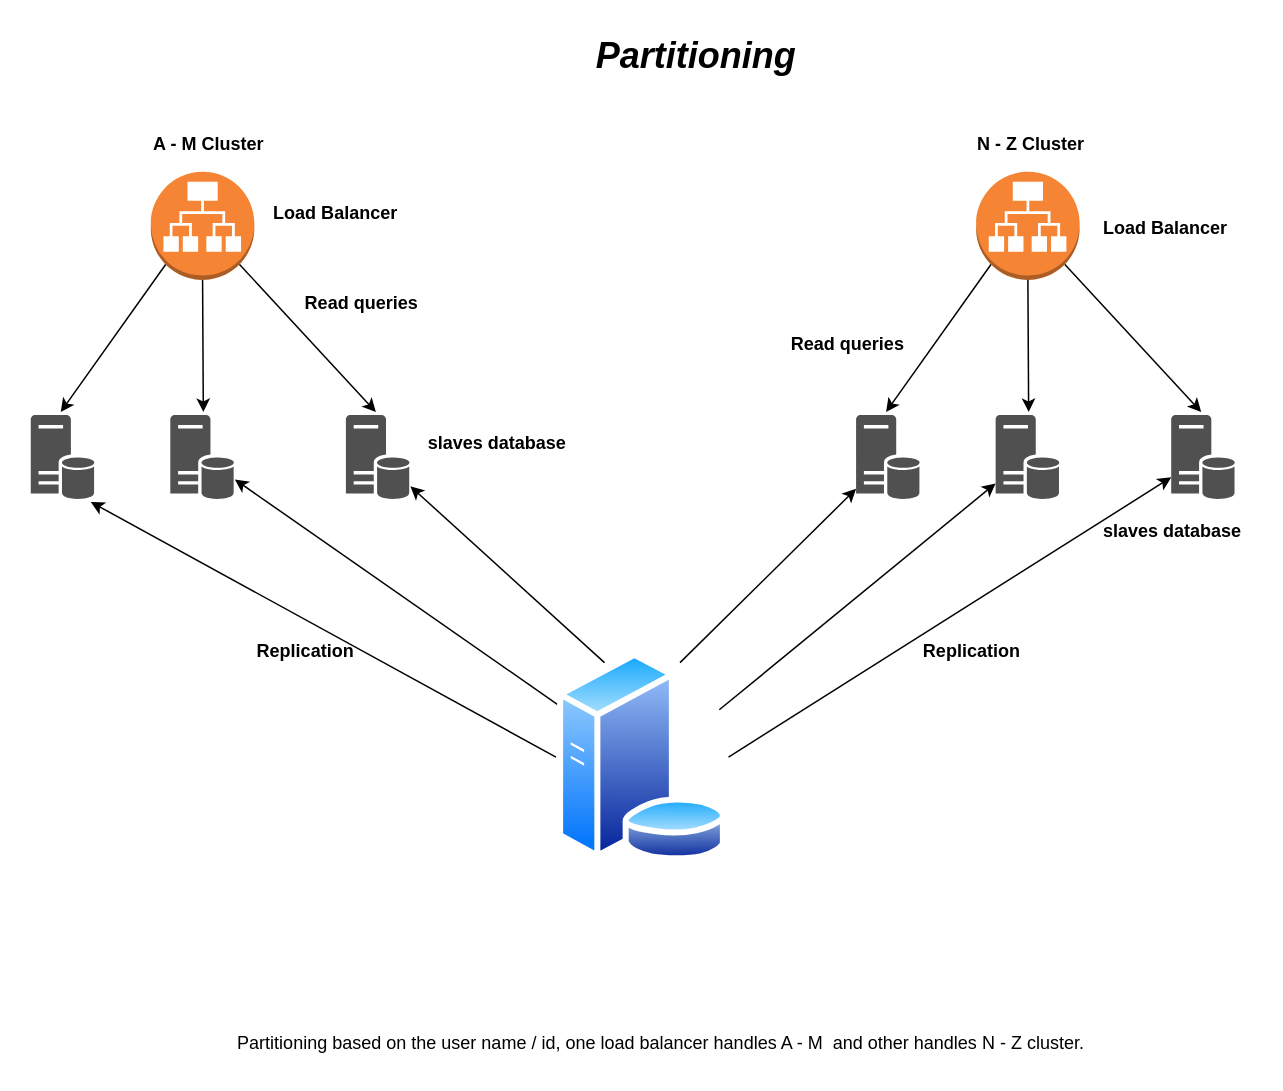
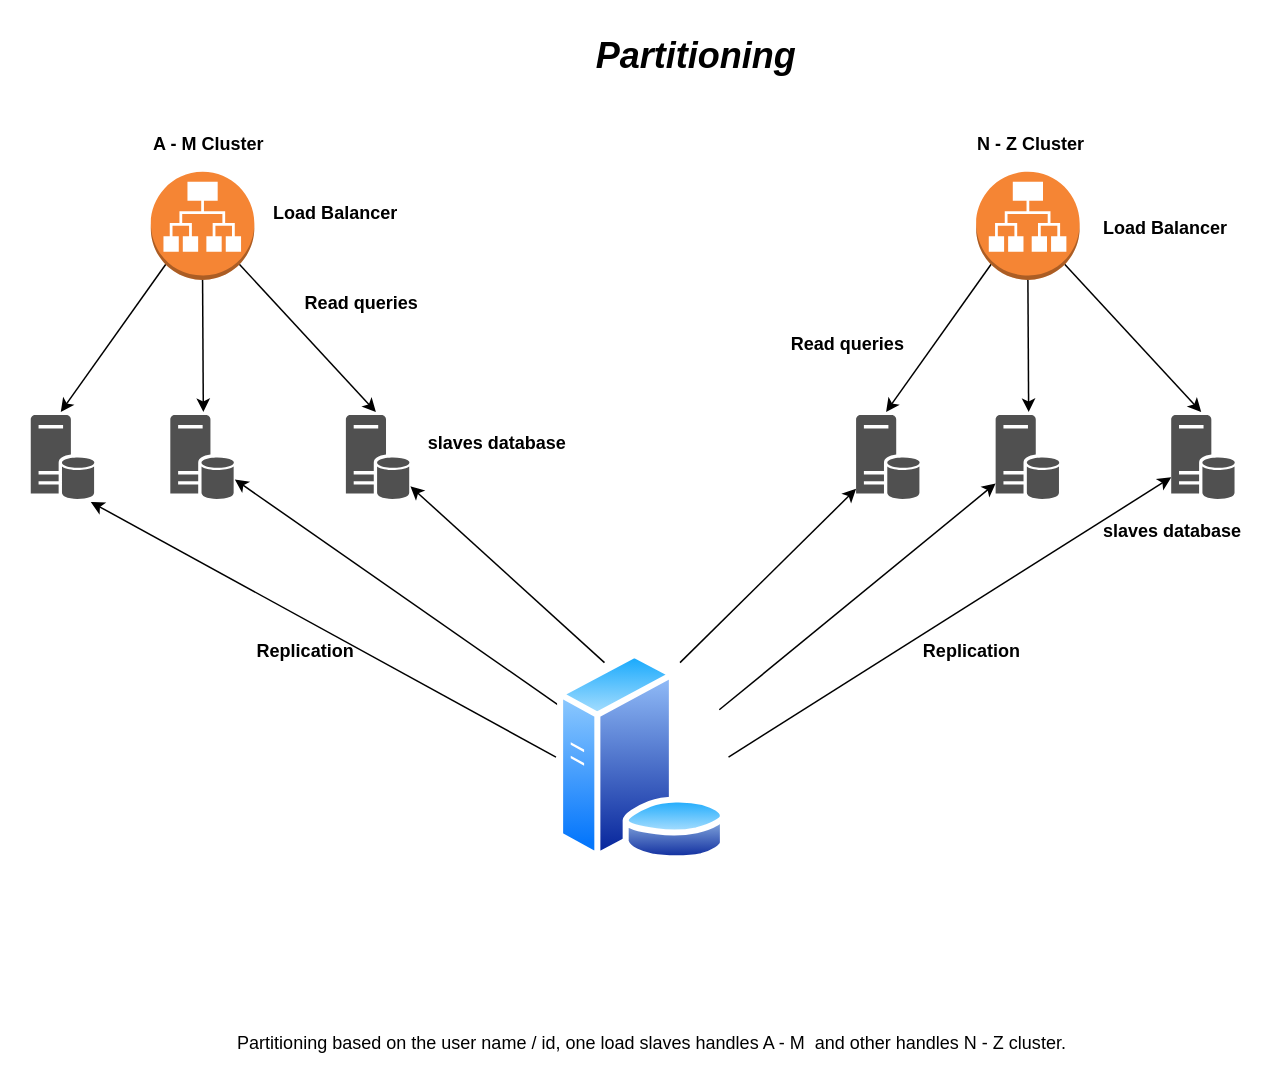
  <mxCell id="0" />
  <mxCell id="1" parent="0" />
  <mxCell id="2" style="edgeStyle=none;rounded=0;orthogonalLoop=1;jettySize=auto;html=1;exitX=0.145;exitY=0.855;exitDx=0;exitDy=0;exitPerimeter=0;shadow=0;" edge="1" parent="1" source="5"><mxGeometry relative="1" as="geometry"><mxPoint x="40" y="274" as="targetPoint" /></mxGeometry></mxCell>
  <mxCell id="3" style="edgeStyle=none;rounded=0;orthogonalLoop=1;jettySize=auto;html=1;exitX=0.5;exitY=1;exitDx=0;exitDy=0;exitPerimeter=0;shadow=0;" edge="1" parent="1" source="5"><mxGeometry relative="1" as="geometry"><mxPoint x="135" y="274" as="targetPoint" /></mxGeometry></mxCell>
  <mxCell id="4" style="edgeStyle=none;rounded=0;orthogonalLoop=1;jettySize=auto;html=1;exitX=0.855;exitY=0.855;exitDx=0;exitDy=0;exitPerimeter=0;shadow=0;" edge="1" parent="1" source="5"><mxGeometry relative="1" as="geometry"><mxPoint x="250" y="274" as="targetPoint" /></mxGeometry></mxCell>
  <mxCell id="5" value="" style="outlineConnect=0;dashed=0;verticalLabelPosition=bottom;verticalAlign=top;align=center;html=1;shape=mxgraph.aws3.application_load_balancer;fillColor=#F58534;gradientColor=none;shadow=0;" vertex="1" parent="1"><mxGeometry x="100" y="114" width="69" height="72" as="geometry" /></mxCell>
  <mxCell id="6" value="" style="pointerEvents=1;shadow=0;dashed=0;html=1;strokeColor=none;fillColor=#505050;labelPosition=center;verticalLabelPosition=bottom;verticalAlign=top;outlineConnect=0;align=center;shape=mxgraph.office.servers.database_server;" vertex="1" parent="1"><mxGeometry x="20" y="276" width="43" height="56" as="geometry" /></mxCell>
  <mxCell id="7" value="" style="pointerEvents=1;shadow=0;dashed=0;html=1;strokeColor=none;fillColor=#505050;labelPosition=center;verticalLabelPosition=bottom;verticalAlign=top;outlineConnect=0;align=center;shape=mxgraph.office.servers.database_server;" vertex="1" parent="1"><mxGeometry x="113" y="276" width="43" height="56" as="geometry" /></mxCell>
  <mxCell id="8" value="" style="pointerEvents=1;shadow=0;dashed=0;html=1;strokeColor=none;fillColor=#505050;labelPosition=center;verticalLabelPosition=bottom;verticalAlign=top;outlineConnect=0;align=center;shape=mxgraph.office.servers.database_server;" vertex="1" parent="1"><mxGeometry x="230" y="276" width="43" height="56" as="geometry" /></mxCell>
  <mxCell id="9" style="edgeStyle=none;rounded=0;orthogonalLoop=1;jettySize=auto;html=1;exitX=0.145;exitY=0.855;exitDx=0;exitDy=0;exitPerimeter=0;shadow=0;" edge="1" parent="1" source="12"><mxGeometry relative="1" as="geometry"><mxPoint x="590" y="274" as="targetPoint" /></mxGeometry></mxCell>
  <mxCell id="10" style="edgeStyle=none;rounded=0;orthogonalLoop=1;jettySize=auto;html=1;exitX=0.5;exitY=1;exitDx=0;exitDy=0;exitPerimeter=0;shadow=0;" edge="1" parent="1" source="12"><mxGeometry relative="1" as="geometry"><mxPoint x="685" y="274" as="targetPoint" /></mxGeometry></mxCell>
  <mxCell id="11" style="edgeStyle=none;rounded=0;orthogonalLoop=1;jettySize=auto;html=1;exitX=0.855;exitY=0.855;exitDx=0;exitDy=0;exitPerimeter=0;shadow=0;" edge="1" parent="1" source="12"><mxGeometry relative="1" as="geometry"><mxPoint x="800" y="274" as="targetPoint" /></mxGeometry></mxCell>
  <mxCell id="12" value="" style="outlineConnect=0;dashed=0;verticalLabelPosition=bottom;verticalAlign=top;align=center;html=1;shape=mxgraph.aws3.application_load_balancer;fillColor=#F58534;gradientColor=none;shadow=0;" vertex="1" parent="1"><mxGeometry x="650" y="114" width="69" height="72" as="geometry" /></mxCell>
  <mxCell id="13" value="" style="pointerEvents=1;shadow=0;dashed=0;html=1;strokeColor=none;fillColor=#505050;labelPosition=center;verticalLabelPosition=bottom;verticalAlign=top;outlineConnect=0;align=center;shape=mxgraph.office.servers.database_server;" vertex="1" parent="1"><mxGeometry x="570" y="276" width="43" height="56" as="geometry" /></mxCell>
  <mxCell id="14" value="" style="pointerEvents=1;shadow=0;dashed=0;html=1;strokeColor=none;fillColor=#505050;labelPosition=center;verticalLabelPosition=bottom;verticalAlign=top;outlineConnect=0;align=center;shape=mxgraph.office.servers.database_server;" vertex="1" parent="1"><mxGeometry x="663" y="276" width="43" height="56" as="geometry" /></mxCell>
  <mxCell id="15" value="" style="pointerEvents=1;shadow=0;dashed=0;html=1;strokeColor=none;fillColor=#505050;labelPosition=center;verticalLabelPosition=bottom;verticalAlign=top;outlineConnect=0;align=center;shape=mxgraph.office.servers.database_server;" vertex="1" parent="1"><mxGeometry x="780" y="276" width="43" height="56" as="geometry" /></mxCell>
  <mxCell id="16" style="edgeStyle=none;rounded=0;orthogonalLoop=1;jettySize=auto;html=1;exitX=0;exitY=0.5;exitDx=0;exitDy=0;shadow=0;" edge="1" parent="1" source="22"><mxGeometry relative="1" as="geometry"><mxPoint x="60" y="334" as="targetPoint" /></mxGeometry></mxCell>
  <mxCell id="17" style="edgeStyle=none;rounded=0;orthogonalLoop=1;jettySize=auto;html=1;exitX=0;exitY=0.25;exitDx=0;exitDy=0;shadow=0;" edge="1" parent="1" source="22" target="7"><mxGeometry relative="1" as="geometry" /></mxCell>
  <mxCell id="18" style="edgeStyle=none;rounded=0;orthogonalLoop=1;jettySize=auto;html=1;exitX=0.25;exitY=0;exitDx=0;exitDy=0;shadow=0;" edge="1" parent="1" source="22" target="8"><mxGeometry relative="1" as="geometry" /></mxCell>
  <mxCell id="19" style="edgeStyle=none;rounded=0;orthogonalLoop=1;jettySize=auto;html=1;exitX=0.75;exitY=0;exitDx=0;exitDy=0;shadow=0;" edge="1" parent="1" source="22" target="13"><mxGeometry relative="1" as="geometry"><mxPoint x="590" y="334" as="targetPoint" /></mxGeometry></mxCell>
  <mxCell id="20" style="edgeStyle=none;rounded=0;orthogonalLoop=1;jettySize=auto;html=1;exitX=1;exitY=0.25;exitDx=0;exitDy=0;shadow=0;" edge="1" parent="1" source="22" target="14"><mxGeometry relative="1" as="geometry"><mxPoint x="700" y="334" as="targetPoint" /></mxGeometry></mxCell>
  <mxCell id="21" style="edgeStyle=none;rounded=0;orthogonalLoop=1;jettySize=auto;html=1;exitX=1;exitY=0.5;exitDx=0;exitDy=0;shadow=0;" edge="1" parent="1" source="22" target="15"><mxGeometry relative="1" as="geometry" /></mxCell>
  <mxCell id="22" value="" style="aspect=fixed;perimeter=ellipsePerimeter;html=1;align=center;shadow=0;dashed=0;spacingTop=3;image;image=img/lib/active_directory/database_server.svg;" vertex="1" parent="1"><mxGeometry x="370" y="434" width="115" height="140" as="geometry" /></mxCell>
  <mxCell id="23" value="A - M Cluster" style="text;html=1;resizable=0;points=[];autosize=1;align=left;verticalAlign=top;spacingTop=-4;fontStyle=1;shadow=0;" vertex="1" parent="1"><mxGeometry x="100" y="86" width="90" height="20" as="geometry" /></mxCell>
  <mxCell id="24" value="N - Z Cluster" style="text;html=1;resizable=0;points=[];autosize=1;align=left;verticalAlign=top;spacingTop=-4;fontStyle=1;shadow=0;" vertex="1" parent="1"><mxGeometry x="649" y="86" width="80" height="20" as="geometry" /></mxCell>
  <mxCell id="25" value="Load Balancer" style="text;html=1;resizable=0;points=[];autosize=1;align=left;verticalAlign=top;spacingTop=-4;fontStyle=1;shadow=0;" vertex="1" parent="1"><mxGeometry x="180" y="132" width="90" height="20" as="geometry" /></mxCell>
  <mxCell id="26" value="Load Balancer" style="text;html=1;resizable=0;points=[];autosize=1;align=left;verticalAlign=top;spacingTop=-4;fontStyle=1;shadow=0;" vertex="1" parent="1"><mxGeometry x="733" y="142" width="90" height="20" as="geometry" /></mxCell>
  <mxCell id="27" value="slaves database" style="text;html=1;resizable=0;points=[];autosize=1;align=left;verticalAlign=top;spacingTop=-4;fontStyle=1;shadow=0;" vertex="1" parent="1"><mxGeometry x="283" y="285" width="100" height="20" as="geometry" /></mxCell>
  <mxCell id="28" value="slaves database" style="text;html=1;resizable=0;points=[];autosize=1;align=left;verticalAlign=top;spacingTop=-4;fontStyle=1;shadow=0;" vertex="1" parent="1"><mxGeometry x="733" y="344" width="100" height="20" as="geometry" /></mxCell>
  <mxCell id="29" value="Replication" style="text;html=1;resizable=0;points=[];autosize=1;align=left;verticalAlign=top;spacingTop=-4;fontStyle=1;shadow=0;" vertex="1" parent="1"><mxGeometry x="169" y="424" width="70" height="20" as="geometry" /></mxCell>
  <mxCell id="30" value="Replication" style="text;html=1;resizable=0;points=[];autosize=1;align=left;verticalAlign=top;spacingTop=-4;fontStyle=1;shadow=0;" vertex="1" parent="1"><mxGeometry x="613" y="424" width="70" height="20" as="geometry" /></mxCell>
  <mxCell id="31" value="Read queries" style="text;html=1;resizable=0;points=[];autosize=1;align=left;verticalAlign=top;spacingTop=-4;fontStyle=1;shadow=0;" vertex="1" parent="1"><mxGeometry x="201" y="192" width="90" height="20" as="geometry" /></mxCell>
  <mxCell id="32" value="Read queries" style="text;html=1;resizable=0;points=[];autosize=1;align=left;verticalAlign=top;spacingTop=-4;fontStyle=1;shadow=0;" vertex="1" parent="1"><mxGeometry x="525" y="219" width="90" height="20" as="geometry" /></mxCell>
- <mxCell id="33" value="Partitioning based on the user name / id, one load balancer handles A - M&amp;nbsp; and other handles N - Z cluster." style="text;html=1;resizable=0;points=[];autosize=1;align=left;verticalAlign=top;spacingTop=-4;" vertex="1" parent="1"><mxGeometry x="156" y="685" width="580" height="20" as="geometry" /></mxCell>
+ <mxCell id="33" value="Partitioning based on the user name / id, one load slaves handles A - M&amp;nbsp; and other handles N - Z cluster." style="text;html=1;resizable=0;points=[];autosize=1;align=left;verticalAlign=top;spacingTop=-4;" vertex="1" parent="1"><mxGeometry x="156" y="685" width="580" height="20" as="geometry" /></mxCell>
  <mxCell id="34" value="Partitioning" style="text;html=1;resizable=0;points=[];autosize=1;align=left;verticalAlign=top;spacingTop=-4;fontStyle=3;fontSize=24;" vertex="1" parent="1"><mxGeometry x="394.5" y="20" width="80" height="20" as="geometry" /></mxCell>
